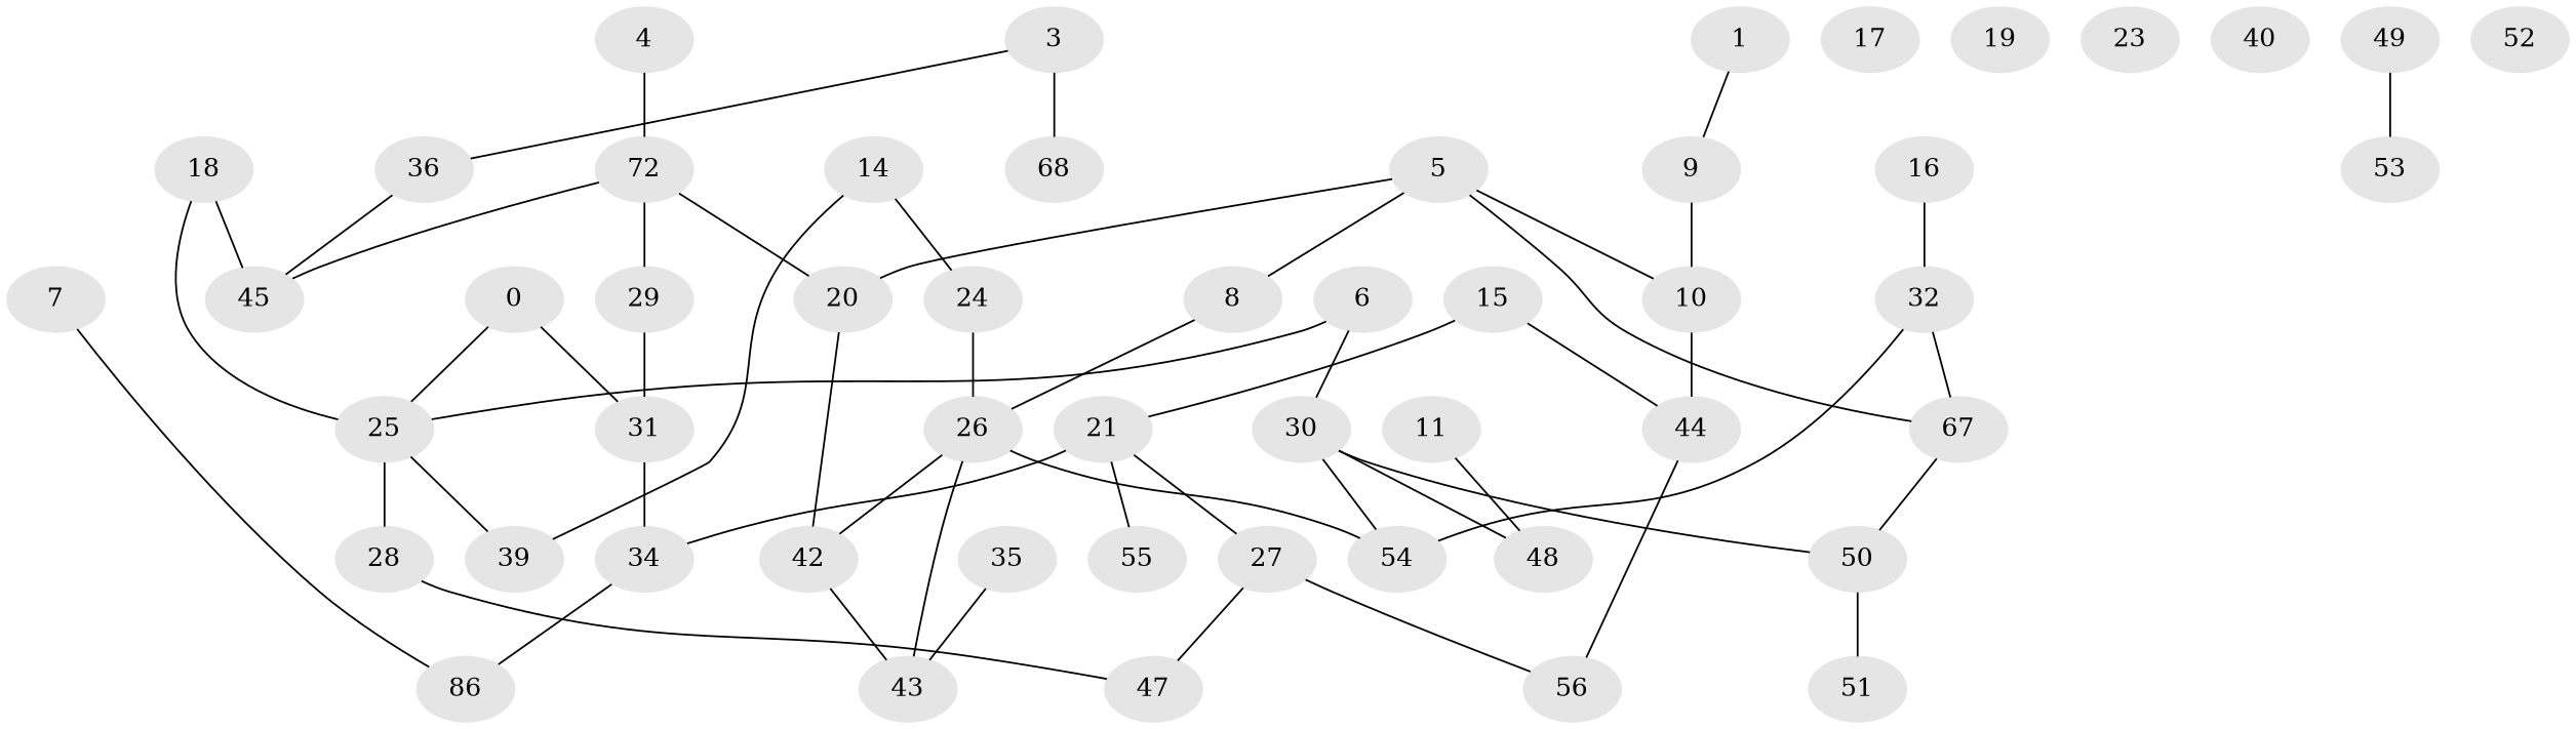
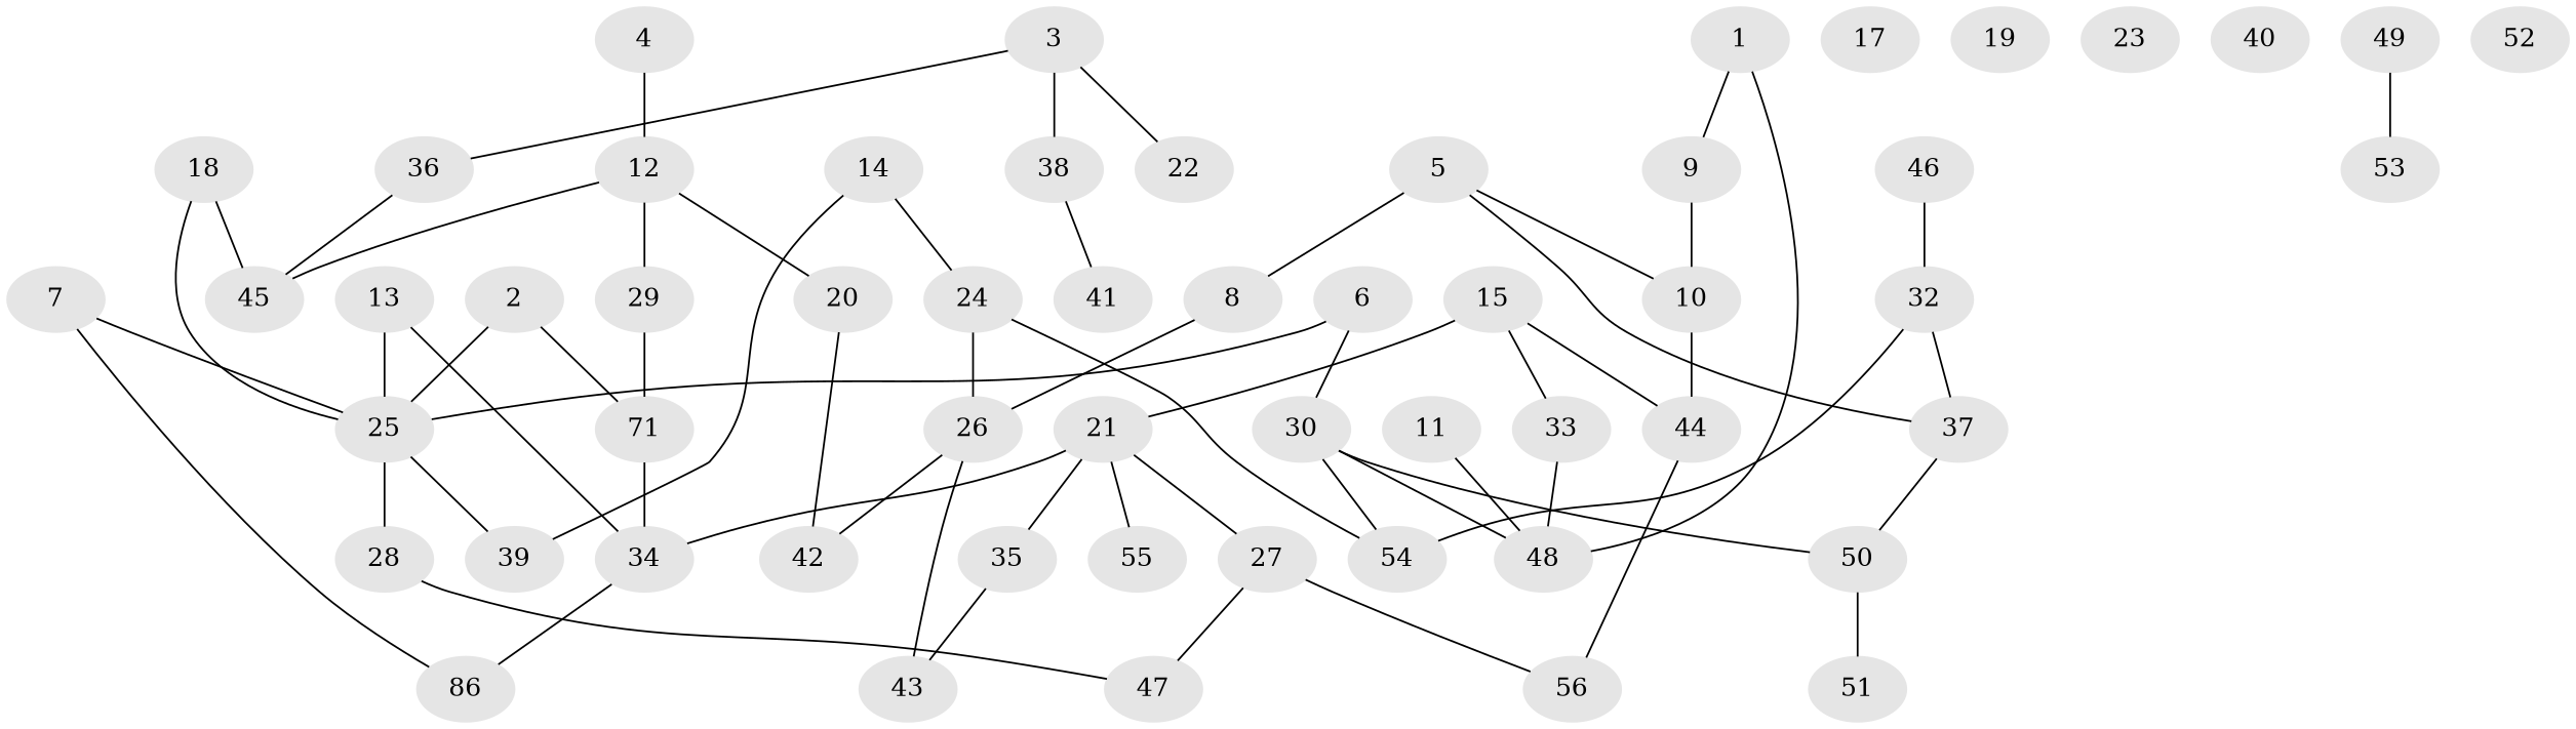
  graph {
    node [color=gray90 style=filled]
    1
    9
    48
    10
-   2 [label=0]
+   2
    25
-   31
+   31 [label=71]
    6
    30
    39
    28
    34
    3
+   22
    36
-   38 [label=68]
+   38
    45
+   41
    4
-   12 [label=72]
+   12
    20
    29
    5
    8
-   37 [label=67]
+   37
    26
    44
    42
    50
    54
    7
    n32 [label=86]
    43
    56
    11
+   13
    24
    14
    15
    21
+   33
    27
    35
    55
-   16
+   16 [label=46]
    32
    17
    18
    19
    47
    23
    51
    40
    49
    53
    52
    1 -- 9
+   1 -- 48
    9 -- 10
    10 -- 44
    2 -- 25
    2 -- 31
    25 -- 39
    25 -- 28
    31 -- 34
    6 -- 25
    6 -- 30
    30 -- 48
    30 -- 50
    30 -- 54
    28 -- 47
    34 -- n32
+   3 -- 22
    3 -- 36
    3 -- 38
    36 -- 45
+   38 -- 41
    4 -- 12
    12 -- 45
    12 -- 20
    12 -- 29
    20 -- 42
    29 -- 31
    5 -- 10
-   5 -- 20
    5 -- 8
    5 -- 37
    8 -- 26
    37 -- 50
    26 -- 42
    26 -- 43
    44 -- 56
-   42 -- 43
    50 -- 51
+   7 -- 25
    7 -- n32
    11 -- 48
+   13 -- 25
+   13 -- 34
    24 -- 26
-   26 -- 54
+   24 -- 54
    14 -- 39
    14 -- 24
    15 -- 44
    15 -- 21
+   15 -- 33
    21 -- 34
    21 -- 27
+   21 -- 35
    21 -- 55
+   33 -- 48
    27 -- 56
    27 -- 47
    35 -- 43
    16 -- 32
    32 -- 37
    32 -- 54
    18 -- 25
    18 -- 45
    49 -- 53
  }
